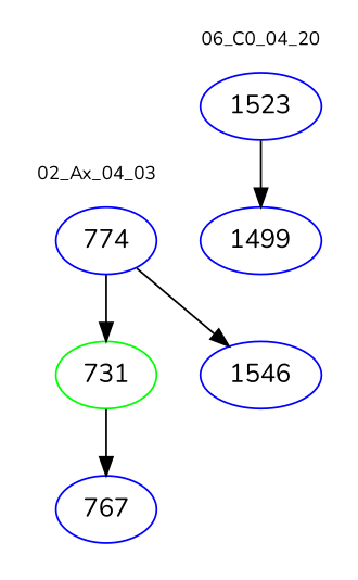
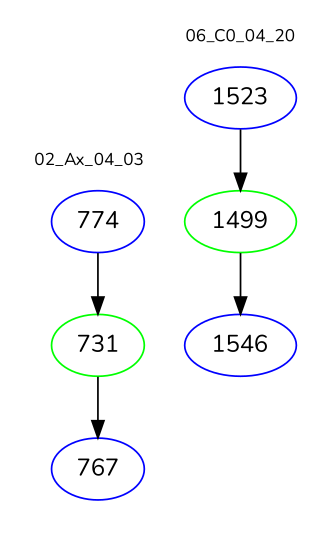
  digraph {
    fontname=Nunito
    node [color=blue fontname=Nunito]
    edge [color=black fontname=Nunito]
    n1 [label=774]
    n2 [color=green label=731]
    n3 [label=767]
    n4 [label=1523]
-   n5 [label=1499]
+   n5 [color=green label=1499]
    n6 [label=1546]
    subgraph cluster_1 {
      color=white
      fontsize=10
      label="02_Ax_04_03"
      n1
      n2
      n3
    }
    subgraph cluster_2 {
      color=white
      fontsize=10
      label="06_C0_04_20"
      n4
      n5
      n6
    }
    n1 -> n2
    n2 -> n3
    n4 -> n5
-   n1 -> n6
+   n5 -> n6
  }
